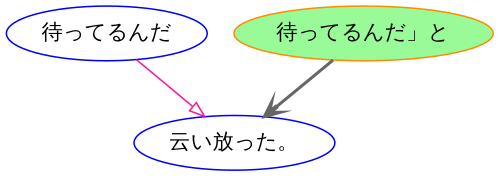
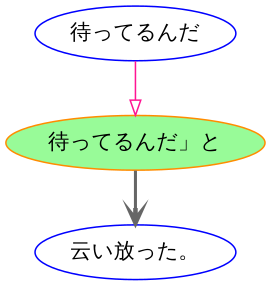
  digraph {
    node [color=blue fillcolor=white style=filled]
    n1 [label="待ってるんだ"]
    n2 [color=darkorange fillcolor=palegreen label="待ってるんだ」と"]
    n3 [label="云い放った。"]
-   n1 -> n3 [arrowhead=onormal color=deeppink style=solid]
+   n1 -> n2 [arrowhead=onormal color=deeppink style=solid]
    n2 -> n3 [arrowhead=vee color=gray40 style=bold]
  }
